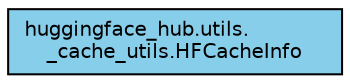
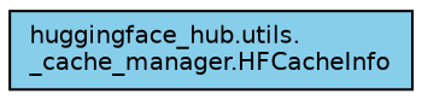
  digraph {
    rankdir=TB
-   n1 [color=black fillcolor=skyblue fontname=Helvetica fontsize=10 height=0.2 label="huggingface_hub.utils.\l_cache_utils.HFCacheInfo" shape=record style=filled width=0.4]
+   n1 [color=black fillcolor=skyblue fontname=Helvetica fontsize=10 height=0.2 label="huggingface_hub.utils.\l_cache_manager.HFCacheInfo" shape=record style=filled width=0.4]
  }
